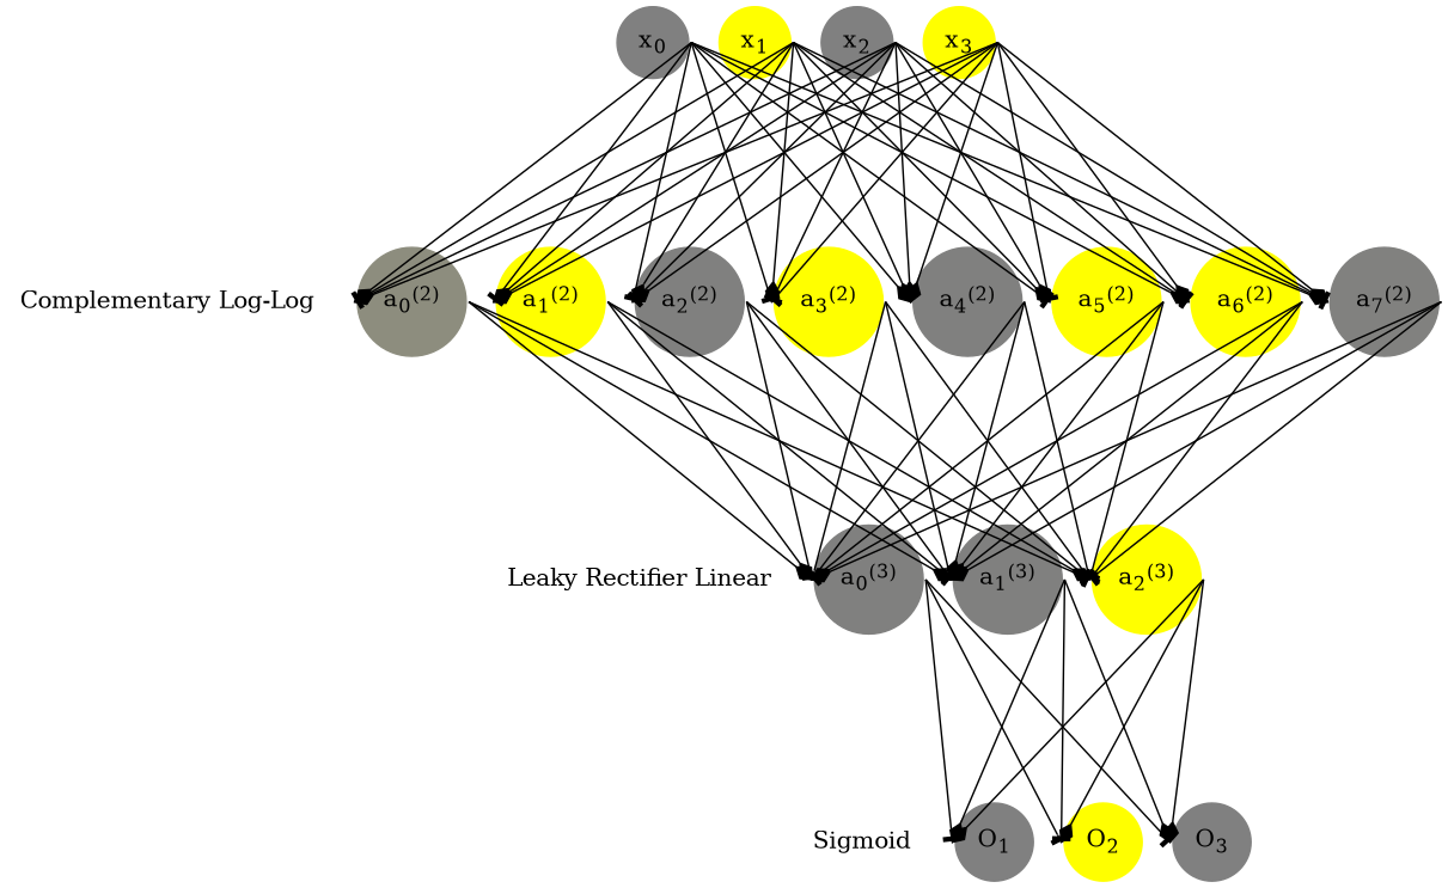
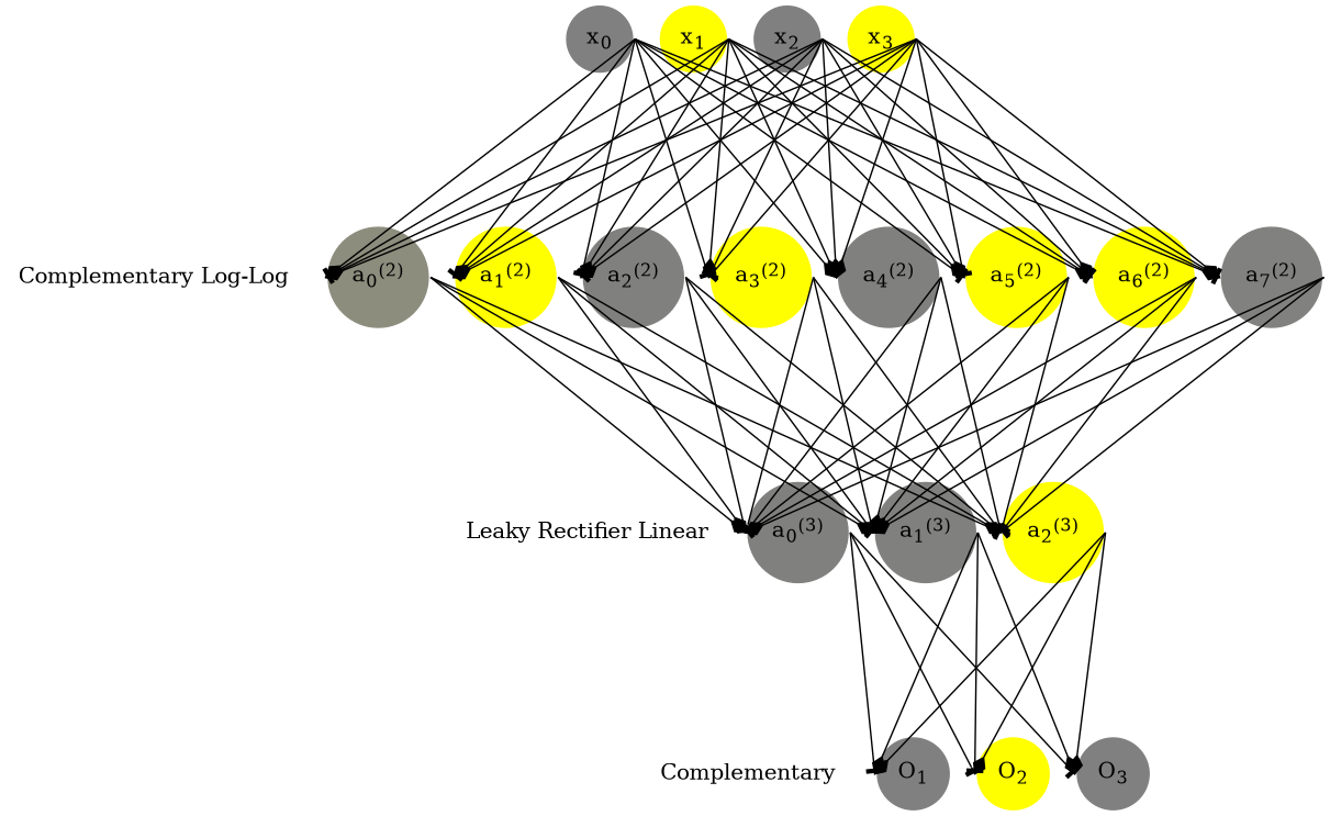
  digraph {
    rankdir=TB
    ranksep=1.4
    splines=false
    node [color="0.1667, 0.0, 0.5" fillcolor="0.1667, 0.0, 0.5" shape=circle style=filled]
    edge [headport=w style=solid tailport=e arrowhead=diamond]
    n1 [label=<x<sub>0</sub>>]
    n2 [color="0.1667, 1.0, 1.0" fillcolor="0.1667, 1.0, 1.0" label=<x<sub>1</sub>>]
    n3 [label=<x<sub>2</sub>>]
    n4 [color="0.1667, 1.0, 1.0" fillcolor="0.1667, 1.0, 1.0" label=<x<sub>3</sub>>]
    n5 [color="0.1667, 0.107272, 0.553636" fillcolor="0.1667, 0.107272, 0.553636" label=<a<sub>0</sub><sup>(2)</sup>>]
    n6 [color="0.1667, 1.000000, 1.000000" fillcolor="0.1667, 1.000000, 1.000000" label=<a<sub>1</sub><sup>(2)</sup>>]
    n7 [color="0.1667, 0.005100, 0.502550" fillcolor="0.1667, 0.005100, 0.502550" label=<a<sub>2</sub><sup>(2)</sup>>]
    n8 [color="0.1667, 1.000000, 1.000000" fillcolor="0.1667, 1.000000, 1.000000" label=<a<sub>3</sub><sup>(2)</sup>>]
    n9 [color="0.1667, 0.001340, 0.500670" fillcolor="0.1667, 0.001340, 0.500670" label=<a<sub>4</sub><sup>(2)</sup>>]
    n10 [color="0.1667, 0.999989, 0.999994" fillcolor="0.1667, 0.999989, 0.999994" label=<a<sub>5</sub><sup>(2)</sup>>]
    n11 [color="0.1667, 1.000000, 1.000000" fillcolor="0.1667, 1.000000, 1.000000" label=<a<sub>6</sub><sup>(2)</sup>>]
    n12 [color="0.1667, 0.008622, 0.504311" fillcolor="0.1667, 0.008622, 0.504311" label=<a<sub>7</sub><sup>(2)</sup>>]
    n13 [color="0.1667, 0.003894, 0.501947" fillcolor="0.1667, 0.003894, 0.501947" label=<a<sub>0</sub><sup>(3)</sup>>]
    n14 [color="0.1667, 0.007373, 0.503687" fillcolor="0.1667, 0.007373, 0.503687" label=<a<sub>1</sub><sup>(3)</sup>>]
    n15 [color="0.1667, 2.852727, 1.926363" fillcolor="0.1667, 2.852727, 1.926363" label=<a<sub>2</sub><sup>(3)</sup>>]
    n16 [label=<O<sub>1</sub>>]
    n17 [color="0.1667, 1.0, 1.0" fillcolor="0.1667, 1.0, 1.0" label=<O<sub>2</sub>>]
    n18 [label=<O<sub>3</sub>>]
    n19 [label="Complementary Log-Log" shape=plaintext color="" fillcolor="" style=""]
    n20 [label="Leaky Rectifier Linear" shape=plaintext color="" fillcolor="" style=""]
-   n21 [label=Sigmoid shape=plaintext color="" fillcolor="" style=""]
+   n21 [label=Complementary shape=plaintext color="" fillcolor="" style=""]
    subgraph sub_1 {
      n1
    }
    subgraph sub_2 {
      n2
    }
    subgraph sub_3 {
      n3
    }
    subgraph sub_4 {
      n4
    }
    subgraph sub_5 {
      n5
    }
    subgraph sub_6 {
      n6
    }
    subgraph sub_7 {
      n7
    }
    subgraph sub_8 {
      n8
    }
    subgraph sub_9 {
      n9
    }
    subgraph sub_10 {
      n10
    }
    subgraph sub_11 {
      n11
    }
    subgraph sub_12 {
      n12
    }
    subgraph sub_13 {
      n13
    }
    subgraph sub_14 {
      n14
    }
    subgraph sub_15 {
      n15
    }
    subgraph sub_16 {
      n16
    }
    subgraph sub_17 {
      n17
    }
    subgraph sub_18 {
      n18
    }
    subgraph sub_19 {
      rank=same
      n1
      n2
      n3
      n4
    }
    subgraph sub_20 {
      rank=same
      n5
      n6
      n7
      n8
      n9
      n10
      n11
      n12
    }
    subgraph sub_21 {
      rank=same
      n13
      n14
      n15
    }
    subgraph sub_22 {
      rank=same
      n16
      n17
      n18
    }
    subgraph sub_23 {
      rank=same
      n5
      n19
    }
    subgraph sub_24 {
      rank=same
      n13
      n20
    }
    subgraph sub_25 {
      rank=same
      n16
      n21
    }
    n1 -> n2 [style=invis arrowhead=""]
    n1 -> n5
    n1 -> n6 [arrowhead=tee]
    n1 -> n7 [arrowhead=tee]
    n1 -> n8 [arrowhead=tee]
    n1 -> n9
    n1 -> n10 [arrowhead=tee]
    n1 -> n11
    n1 -> n12
    n2 -> n3 [style=invis arrowhead=""]
    n2 -> n5 [arrowhead=tee]
    n2 -> n6
    n2 -> n7
    n2 -> n8
    n2 -> n9
    n2 -> n10
    n2 -> n11 [arrowhead=tee]
    n2 -> n12 [arrowhead=tee]
    n3 -> n4 [style=invis arrowhead=""]
    n3 -> n5
    n3 -> n6
    n3 -> n7 [arrowhead=tee]
    n3 -> n8 [arrowhead=tee]
    n3 -> n9
    n3 -> n10
    n3 -> n11 [arrowhead=tee]
    n3 -> n12
    n4 -> n5
    n4 -> n6
    n4 -> n7
    n4 -> n8 [arrowhead=tee]
    n4 -> n9
    n4 -> n10 [arrowhead=tee]
    n4 -> n11
    n4 -> n12
    n5 -> n6 [style=invis arrowhead=""]
    n5 -> n13
    n5 -> n14
    n5 -> n15 [arrowhead=tee]
    n6 -> n7 [style=invis arrowhead=""]
    n6 -> n13
    n6 -> n14 [arrowhead=tee]
    n6 -> n15
    n7 -> n8 [style=invis arrowhead=""]
    n7 -> n13 [arrowhead=tee]
    n7 -> n14 [arrowhead=tee]
    n7 -> n15 [arrowhead=tee]
    n8 -> n9 [style=invis arrowhead=""]
    n8 -> n13 [arrowhead=tee]
    n8 -> n14 [arrowhead=tee]
    n8 -> n15 [arrowhead=tee]
    n9 -> n10 [style=invis arrowhead=""]
    n9 -> n13 [arrowhead=tee]
    n9 -> n14
    n9 -> n15 [arrowhead=tee]
    n10 -> n11 [style=invis arrowhead=""]
    n10 -> n13 [arrowhead=tee]
    n10 -> n14
    n10 -> n15 [arrowhead=tee]
    n11 -> n12 [style=invis arrowhead=""]
    n11 -> n13
    n11 -> n14
    n11 -> n15 [arrowhead=tee]
    n12 -> n13
    n12 -> n14
    n12 -> n15 [arrowhead=tee]
    n13 -> n14 [style=invis arrowhead=""]
    n13 -> n16 [arrowhead=tee]
    n13 -> n17 [arrowhead=tee]
    n13 -> n18 [arrowhead=tee]
    n14 -> n15 [style=invis arrowhead=""]
    n14 -> n16
    n14 -> n17 [arrowhead=tee]
    n14 -> n18
    n15 -> n16
    n15 -> n17
    n15 -> n18
    n16 -> n17 [style=invis arrowhead=""]
    n17 -> n18 [style=invis arrowhead=""]
    n19 -> n5 [style=invis arrowhead=""]
    n20 -> n13 [style=invis arrowhead=""]
    n21 -> n16 [style=invis arrowhead=""]
  }
